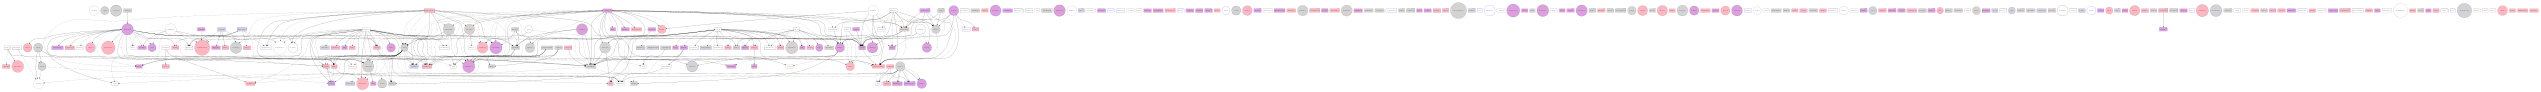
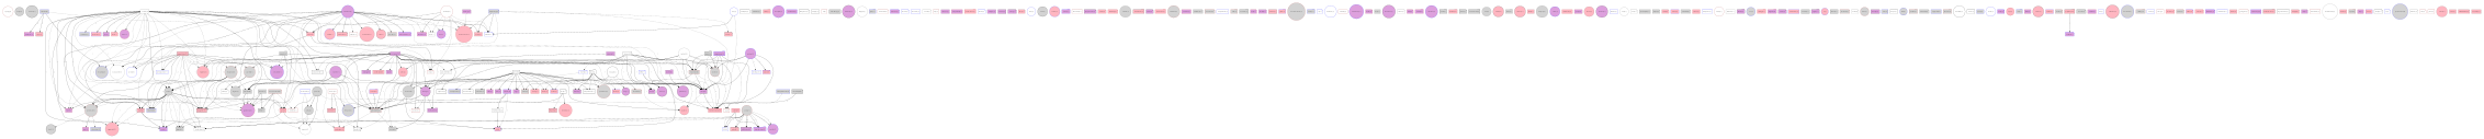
  digraph {
    fontname="Open Sans"
    node [color=brown fillcolor=lightgrey fontname="Open Sans" shape=box style=filled]
    edge [fontname="Open Sans" style=solid]
    n1 [fillcolor=white label="spring(2)" shape=circle]
    n2 [color=black label="map(2)" shape=circle]
    n3 [color=black label="decision(1)" shape=circle]
    n4 [color=black fillcolor=lightpink label="population(7)"]
    n5 [color=blue label="invading(1)" shape=circle]
    n6 [label="carried(1)" shape=circle]
    n7 [color=black fillcolor=plum label="today(3)" shape=circle]
    n8 [label="majority(3)" shape=circle]
    n9 [color=gray40 fillcolor=white label="massacred(1)" shape=circle]
    n10 [color=blue fillcolor=white label="arrival(1)" shape=circle]
    n11 [color=blue fillcolor=white label="anticipation(1)"]
    n12 [color=gray40 label="region(1)" shape=circle]
    n13 [color=blue label="remains(1)" shape=circle]
    n14 [color=black label="van(3)" shape=circle]
    n15 [fillcolor=plum label="turn(1)"]
    n16 [color=blue label="reached(1)"]
    n17 [label="province(3)" shape=circle]
    n18 [color=blue fillcolor=plum label="consisted(1)" shape=circle]
    n19 [color=gray40 label="percent(8)" shape=note]
    n20 [color=black fillcolor=lightpink label="slaughter(1)" shape=note]
    n21 [color=gray40 fillcolor=lightpink label="republic(4)" shape=circle]
    n22 [color=gray40 fillcolor=white label="order(1)" shape=note]
    n23 [label="genocide(10)" shape=folder]
    n24 [color=gray40 fillcolor=plum label="humanity(1)" shape=folder]
    n25 [fillcolor=white label="covers(1)" shape=note]
    n26 [color=gray40 label="crime(4)" shape=folder]
    n27 [fillcolor=plum label="guberniia(1)" shape=circle]
    n28 [color=gray40 label="began(2)" shape=note]
    n29 [color=black fillcolor=lightpink label="state(4)"]
    n30 [fillcolor=lightpink label="east(1)" shape=note]
    n31 [color=blue fillcolor=plum label="crisis(1)"]
    n32 [color=gray40 fillcolor=lightpink label="appeared(1)" shape=circle]
    n33 [color=gray40 fillcolor=white label="protection(2)"]
    n34 [color=black label="block(1)" shape=circle]
    n35 [fillcolor=plum label="eve(1)"]
    n36 [color=blue label="character(1)"]
    n37 [fillcolor=lightpink label="apologist(1)"]
    n38 [color=blue fillcolor=lightpink label="co(2)"]
    n39 [color=black fillcolor=white label="push(1)"]
    n40 [color=black fillcolor=white label="example(1)" shape=folder]
    n41 [color=gray40 label="freedom(1)"]
    n42 [color=gray40 fillcolor=lightpink label="show(1)" shape=folder]
    n43 [color=blue fillcolor=plum label="escaped(1)" shape=circle]
    n44 [color=blue label="volume(4)"]
    n45 [fillcolor=plum label="delegate(1)"]
    n46 [fillcolor=lightpink label="collaboration(2)" shape=circle]
    n47 [color=black fillcolor=lightpink label="chief(1)"]
    n48 [color=blue fillcolor=plum label="continued(1)"]
    n49 [color=black fillcolor=white label="benjamin(1)" shape=note]
    n50 [color=black fillcolor=white label="escape(2)" shape=circle]
    n51 [color=black fillcolor=plum label="exists(1)" shape=circle]
    n52 [color=black fillcolor=plum label="soul(1)" shape=note]
    n53 [color=black fillcolor=white label="refuge(1)"]
    n54 [fillcolor=white label="fo(4)" shape=folder]
    n55 [color=black label="petersburg(1)"]
    n56 [color=black fillcolor=plum label="wardrop(1)" shape=circle]
    n57 [color=gray40 fillcolor=white label="length(1)" shape=circle]
    n58 [color=black label="cambridge(3)" shape=note]
    n59 [fillcolor=white label="pp(2)" shape=note]
    n60 [color=black fillcolor=white label="ohanus(2)"]
    n61 [color=blue fillcolor=white label="closed(2)" shape=note]
    n62 [color=gray40 fillcolor=white label="proceeded(2)"]
    n63 [label="work(3)" shape=circle]
    n64 [label="mountain(3)"]
    n65 [color=black fillcolor=plum label="serve(4)" shape=note]
    n66 [fillcolor=lightpink label="extermination(3)"]
    n67 [color=black fillcolor=plum label="plateau(1)" shape=circle]
    n68 [color=gray40 fillcolor=lightpink label="wave(1)" shape=circle]
    n69 [color=blue fillcolor=white label="increased(1)" shape=folder]
    n70 [color=black label="area(2)" shape=circle]
    n71 [color=gray40 fillcolor=white label="square(1)" shape=circle]
    n72 [color=blue label="paw(1)" shape=folder]
    n73 [fillcolor=white label="homeland(1)" shape=note]
    n74 [color=blue fillcolor=plum label="horizon(1)" shape=note]
    n75 [color=blue fillcolor=white label="found(1)" shape=note]
    n76 [color=blue fillcolor=white label="caucasia(1)"]
    n77 [color=black fillcolor=white label="army(6)"]
    n78 [color=black fillcolor=white label="response(1)" shape=note]
    n79 [color=blue label="participated(1)" shape=folder]
    n80 [color=gray40 label="account(4)" shape=circle]
    n81 [fillcolor=lightpink label="victory(1)" shape=folder]
    n82 [color=black fillcolor=white label="cooperation(1)" shape=folder]
    n83 [color=black fillcolor=white label="witnessed(1)"]
    n84 [color=black label="member(1)" shape=folder]
    n85 [fillcolor=plum label="title(1)"]
    n86 [color=black fillcolor=plum label="eye(1)"]
    n87 [color=blue fillcolor=plum label="officer(4)"]
    n88 [label="came(1)" shape=folder]
    n89 [color=gray40 fillcolor=plum label="flag(1)" shape=note]
    n90 [color=gray40 fillcolor=lightpink label="enter(1)" shape=note]
    n91 [color=black fillcolor=plum label="blood(1)" shape=note]
    n92 [color=blue fillcolor=lightpink label="make(1)"]
    n93 [label="president(1)" shape=circle]
    n94 [color=gray40 fillcolor=white label="eyewitness(2)" shape=folder]
    n95 [color=gray40 fillcolor=white label="morale(1)" shape=note]
    n96 [fillcolor=white label="fop(1)" shape=folder]
    n97 [color=gray40 fillcolor=plum label="reform(1)"]
    n98 [fillcolor=plum label="completed(1)"]
    n99 [fillcolor=lightpink label="conference(1)" shape=folder]
    n100 [color=blue fillcolor=white label="drivel(1)" shape=note]
    n101 [color=gray40 fillcolor=plum label="subject(1)"]
    n102 [color=black fillcolor=plum label="article(1)"]
    n103 [color=black fillcolor=plum label="enemy(1)" shape=note]
    n104 [color=gray40 fillcolor=lightpink label="sera(1)" shape=note]
    n105 [color=blue fillcolor=white label="york(1)" shape=circle]
    n106 [color=black label="north(1)" shape=circle]
    n107 [color=blue fillcolor=lightpink label="crown(1)" shape=circle]
    n108 [color=blue fillcolor=plum label="serves(1)" shape=folder]
    n109 [color=blue label="beginning(2)" shape=note]
    n110 [color=black fillcolor=lightpink label="assist(1)" shape=note]
    n111 [color=gray40 fillcolor=lightpink label="refuse(1)"]
    n112 [color=blue fillcolor=white label="degree(1)" shape=note]
    n113 [fillcolor=white label="dominate(1)" shape=folder]
    n114 [color=black fillcolor=plum label="preparation(1)" shape=note]
+   n115 [color=gray40 fillcolor=lightpink label="sultan(1)" shape=note]
    n116 [fillcolor=lightpink label="berkeley(1)" shape=note]
    n117 [color=black fillcolor=white label="czar(2)" shape=folder]
    n118 [color=blue fillcolor=lightpink label="reach(1)"]
    n119 [color=black fillcolor=plum label="day(1)" shape=circle]
    n120 [label="returned(1)" shape=note]
    n121 [color=gray40 label="guerilla(1)" shape=circle]
    n122 [color=black fillcolor=lightpink label="civilization(1)" shape=folder]
    n123 [color=black fillcolor=plum label="drive(1)" shape=note]
    n124 [fillcolor=lightpink label="holocaust(1)" shape=folder]
    n125 [color=gray40 fillcolor=plum label="armenia(10)"]
    n126 [color=gray40 fillcolor=plum label="pay(1)" shape=note]
    n127 [color=gray40 fillcolor=plum label="analogy(1)" shape=note]
    n128 [color=gray40 fillcolor=lightpink label="borderland(1)"]
    n129 [color=black fillcolor=white label="comprised(1)"]
    n130 [color=gray40 fillcolor=lightpink label="revolt(2)" shape=note]
    n131 [color=gray40 fillcolor=lightpink label="gives(2)" shape=circle]
    n132 [fillcolor=white label="city(2)" shape=note]
    n133 [color=black label="press(3)" shape=circle]
    n134 [fillcolor=white label="addition(1)" shape=folder]
    n135 [label="istanbul(1)" shape=circle]
    n136 [fillcolor=plum label="invasion(1)"]
    n137 [color=gray40 label="evidence(1)" shape=note]
    n138 [label="caucasus(1)" shape=note]
    n139 [color=blue fillcolor=white label="compliment(1)"]
    n140 [label="babi(1)" shape=folder]
    n141 [color=gray40 fillcolor=plum label="history(2)" shape=note]
    n142 [color=black label="murder(1)" shape=folder]
    n143 [fillcolor=plum label="katl(1)" shape=note]
    n144 [color=gray40 fillcolor=plum label="rachel(1)" shape=note]
    n145 [color=black fillcolor=lightpink label="center(1)"]
    n146 [color=blue fillcolor=lightpink label="yoke(1)" shape=folder]
    n147 [label="commissioner(1)" shape=circle]
    n148 [color=blue label="tartar(1)" shape=folder]
    n149 [fillcolor=white label="anatolia(2)" shape=circle]
    n150 [color=gray40 fillcolor=white label="way(1)"]
    n151 [fillcolor=plum label="position(1)" shape=note]
    n152 [color=blue fillcolor=plum label="hurt(1)" shape=circle]
    n153 [color=blue fillcolor=white label="re(1)" shape=note]
    n154 [color=blue fillcolor=white label="became(1)" shape=circle]
    n155 [fillcolor=white label="franklin(1)"]
    n156 [color=blue fillcolor=plum label="revisionist(1)" shape=circle]
    n157 [fillcolor=plum label="harb(1)" shape=note]
    n158 [color=gray40 label="bva(1)"]
    n159 [color=black fillcolor=plum label="lousanne(1)" shape=circle]
    n160 [color=gray40 fillcolor=white label="shore(1)" shape=note]
    n161 [fillcolor=plum label="fled(1)" shape=note]
    n162 [fillcolor=plum label="review(2)" shape=folder]
    n163 [color=blue fillcolor=plum label="creation(1)" shape=circle]
    n164 [color=black label="relief(1)" shape=folder]
    n165 [color=gray40 fillcolor=lightpink label="border(2)" shape=folder]
    n166 [color=black label="dunn(1)" shape=note]
    n167 [color=black label="constituted(1)" shape=folder]
    n168 [color=gray40 label="uezd(1)" shape=circle]
    n169 [color=black fillcolor=lightpink label="robert(0)" shape=circle]
    n170 [color=gray40 label="exist(1)" shape=folder]
    n171 [color=black fillcolor=lightpink label="census(1)" shape=circle]
    n172 [color=blue fillcolor=plum label="ottoman(2)" shape=circle]
    n173 [color=blue fillcolor=lightpink label="supply(1)" shape=circle]
    n174 [color=black fillcolor=lightpink label="treachery(1)" shape=note]
    n175 [fillcolor=white label="regard(1)"]
    n176 [color=gray40 fillcolor=lightpink label="culminated(1)" shape=circle]
    n177 [color=black fillcolor=lightpink label="hope(1)" shape=circle]
    n178 [label="success(1)"]
    n179 [color=blue fillcolor=plum label="participation(1)" shape=note]
    n180 [color=gray40 fillcolor=lightpink label="faith(1)"]
    n181 [color=gray40 label="majesty(1)" shape=circle]
    n182 [color=blue fillcolor=plum label="avetis(1)" shape=circle]
    n183 [fillcolor=lightpink label="rawlinson(1)"]
    n184 [fillcolor=plum label="group(1)"]
    n185 [color=gray40 fillcolor=lightpink label="peace(1)" shape=circle]
    n186 [label="transcaucasia(3)" shape=note]
    n187 [color=gray40 label="lived(1)"]
    n188 [color=black fillcolor=plum label="leonard(1)" shape=circle]
    n189 [color=blue fillcolor=plum label="appressian(1)" shape=folder]
    n190 [color=blue fillcolor=white label="batum(1)"]
    n191 [color=gray40 fillcolor=white label="turk(1)" shape=circle]
    n192 [color=gray40 fillcolor=white label="time(1)" shape=note]
    n193 [color=blue label="independence(4)"]
    n194 [color=gray40 label="sardarapat(1)"]
    n195 [color=gray40 label="expel(1)" shape=note]
    n196 [color=gray40 fillcolor=white label="muslim(3)" shape=folder]
    n197 [fillcolor=plum label="flood(1)" shape=circle]
    n198 [color=blue label="crowded(1)"]
    n199 [color=blue fillcolor=lightpink label="maintain(1)"]
    n200 [color=black fillcolor=plum label="self(2)"]
    n201 [fillcolor=lightpink label="take(1)" shape=note]
    n202 [color=gray40 fillcolor=lightpink label="cited(1)" shape=note]
    n203 [color=blue fillcolor=lightpink label="ararat(1)"]
    n204 [color=gray40 label="stanford(2)" shape=note]
    n205 [fillcolor=lightpink label="stone(1)"]
    n206 [color=blue fillcolor=white label="bosporus(1)" shape=folder]
    n207 [fillcolor=white label="odasi(1)" shape=circle]
    n208 [color=gray40 fillcolor=white label="address(1)"]
    n209 [color=black fillcolor=plum label="detail(1)" shape=folder]
    n210 [color=blue label="mus(1)" shape=circle]
    n211 [fillcolor=lightpink label="change(1)" shape=folder]
    n212 [fillcolor=plum label="english(5)" shape=folder]
    n213 [color=black fillcolor=plum label="erivan(1)" shape=note]
    n214 [color=blue fillcolor=lightpink label="resistance(1)"]
    n215 [color=black label="hatred(1)"]
    n216 [color=gray40 label="erevan(1)"]
    n217 [color=black fillcolor=plum label="legion(1)" shape=folder]
    n218 [color=black fillcolor=plum label="moslem(1)" shape=circle]
    n219 [color=blue fillcolor=lightpink label="sir(1)" shape=circle]
    n220 [color=black label="sahak(1)"]
    n221 [color=blue fillcolor=plum label="serdar(2)" shape=circle]
    n222 [color=blue fillcolor=white label="midway(1)"]
    n223 [color=blue fillcolor=lightpink label="zuma(1)" shape=note]
    n224 [label="russia(1)" shape=circle]
    n225 [color=black fillcolor=plum label="fulfillment(1)" shape=note]
    n226 [color=black fillcolor=lightpink label="looked(1)" shape=note]
    n227 [color=blue fillcolor=plum label="resurrection(1)" shape=folder]
    n228 [color=blue fillcolor=plum label="justify(1)" shape=circle]
    n229 [color=blue fillcolor=white label="life(1)" shape=folder]
    n230 [label="bortnick(1)" shape=note]
    n231 [color=gray40 fillcolor=white label="road(4)" shape=note]
    n232 [color=black fillcolor=white label="lord(1)" shape=note]
    n233 [color=black fillcolor=lightpink label="report(2)"]
    n234 [fillcolor=lightpink label="interview(1)" shape=circle]
    n235 [label="dust(1)" shape=circle]
    n236 [color=black fillcolor=plum label="europe(1)"]
    n237 [color=blue label="rear(1)"]
    n238 [color=black fillcolor=white label="bayur(1)" shape=folder]
    n239 [color=gray40 label="jewish(2)" shape=folder]
    n240 [color=blue label="fall(2)" shape=circle]
    n241 [label="ereven(1)" shape=folder]
    n242 [color=gray40 label="knocked(1)" shape=note]
    n243 [color=blue label="magazine(2)"]
    n244 [label="source(3)" shape=folder]
    n245 [color=black fillcolor=white label="flooded(1)" shape=circle]
    n246 [color=black fillcolor=white label="christ(1)" shape=folder]
    n247 [color=blue label="paris(1)"]
    n248 [color=blue fillcolor=white label="evrak(1)" shape=circle]
    n249 [color=blue fillcolor=plum label="uucp(1)" shape=note]
    n250 [fillcolor=lightpink label="apr(1)" shape=circle]
    n251 [color=blue label="rise(1)" shape=folder]
    n252 [fillcolor=plum label="lake(1)"]
    n253 [color=black fillcolor=lightpink label="means(1)" shape=circle]
    n254 [color=blue fillcolor=lightpink label="strike(1)"]
    n255 [color=gray40 fillcolor=white label="turkish(1)" shape=circle]
    n256 [label="truth(1)" shape=note]
    n257 [color=blue fillcolor=white label="war(2)" shape=circle]
    n258 [color=black fillcolor=lightpink label="prophecy(2)" shape=folder]
    n259 [color=blue fillcolor=plum label="forgery(1)" shape=note]
    n260 [color=black label="ofranko(1)" shape=note]
    n261 [fillcolor=plum label="meade(1)"]
    n262 [color=black label="argic(2)" shape=folder]
    n263 [color=blue fillcolor=white label="vol(1)"]
    n264 [color=black fillcolor=lightpink label="california(1)" shape=circle]
    n265 [color=blue label="muratoff(1)" shape=circle]
    n266 [fillcolor=lightpink label="turkey(5)"]
    n267 [label="artillery(1)" shape=folder]
    n268 [color=blue fillcolor=white label="racist(2)"]
    n269 [fillcolor=white label="story(1)" shape=folder]
    n270 [fillcolor=lightpink label="bureau(1)" shape=note]
    n271 [label="oliver(1)" shape=note]
    n272 [fillcolor=white label="hamaza(2)"]
    n273 [color=black fillcolor=lightpink label="writes(1)"]
    n274 [color=blue fillcolor=lightpink label="sabis(1)" shape=note]
    n275 [fillcolor=lightpink label="course(1)" shape=note]
    n276 [color=blue fillcolor=plum label="kimbark(1)" shape=note]
    n277 [color=blue fillcolor=white label="revolution(1)" shape=folder]
    n278 [color=blue fillcolor=lightpink label="curzon(2)" shape=folder]
    n279 [color=gray40 fillcolor=lightpink label="shaw(2)"]
    n280 [fillcolor=white label="georgian(1)" shape=note]
    n281 [color=blue fillcolor=plum label="university(3)"]
    n282 [color=black fillcolor=lightpink label="hahralaram(1)" shape=folder]
    n283 [color=black fillcolor=white label="organization(1)" shape=folder]
    n284 [color=gray40 fillcolor=lightpink label="village(2)" shape=note]
    n285 [color=gray40 fillcolor=plum label="rest(1)" shape=note]
    n286 [fillcolor=white label="november(1)" shape=folder]
    n287 [color=gray40 fillcolor=white label="mazbatalari(1)" shape=circle]
    n288 [color=gray40 fillcolor=plum label="empire(5)"]
    n289 [color=gray40 fillcolor=lightpink label="bitlis(1)"]
    n290 [label="april(2)" shape=folder]
    n291 [fillcolor=plum label="lies(1)"]
    n292 [color=blue fillcolor=lightpink label="care(1)"]
    n293 [color=gray40 fillcolor=plum label="world(3)" shape=folder]
    n294 [color=blue fillcolor=white label="tiflis(1)" shape=note]
    n295 [color=black fillcolor=white label="vilayet(1)" shape=note]
    n296 [color=blue fillcolor=white label="st(1)" shape=note]
    n297 [color=blue label="government(4)" shape=circle]
    n298 [color=gray40 fillcolor=white label="blame(1)" shape=note]
    n299 [fillcolor=white label="see(1)" shape=note]
    n300 [fillcolor=white label="june(1)" shape=folder]
    n301 [color=gray40 fillcolor=lightpink label="czarist(1)" shape=circle]
    n302 [color=gray40 fillcolor=lightpink label="arun(1)"]
    n303 [color=gray40 fillcolor=lightpink label="akhalkalaki(1)" shape=note]
    n304 [color=gray40 fillcolor=lightpink label="minister(1)"]
    n4 -> n5 [label=1 style=dashed]
    n4 -> n6 [label=2 style=dashed]
    n4 -> n7 [label=1]
    n4 -> n8 [label=2 style=dashed]
    n4 -> n9 [label=1 style=dashed]
    n4 -> n10 [label=1]
    n4 -> n11 [label=1]
    n4 -> n12 [label=1 style=dashed]
    n4 -> n13 [label=1]
    n4 -> n14 [label=2 style=dashed]
    n4 -> n14 [label=2 style=dashed]
    n4 -> n15 [label=1 style=dashed]
    n4 -> n16 [label=2]
    n4 -> n17 [label=1]
    n4 -> n18 [label=2]
    n4 -> n19 [label=3 style=dashed]
    n4 -> n20 [label=2]
    n4 -> n21 [label=2 style=dashed]
    n6 -> n20 [label=1]
    n6 -> n22 [label=1]
    n7 -> n13 [label=1]
    n7 -> n23 [label=1 style=dashed]
    n7 -> n24 [label=1 style=dashed]
    n7 -> n25 [label=1 style=dashed]
    n7 -> n26 [label=1]
    n8 -> n14 [label=1 style=dashed]
    n8 -> n14 [label=1]
    n8 -> n16 [label=1]
    n8 -> n19 [label=1 style=dashed]
    n8 -> n20 [label=1 style=dashed]
    n8 -> n27 [label=1 style=dashed]
    n8 -> n27 [label=1 style=dashed]
    n14 -> n15 [label=1]
    n14 -> n16 [label=2 style=dashed]
    n14 -> n16 [label=2 style=dashed]
    n14 -> n17 [label=1]
    n14 -> n17 [label=1]
    n14 -> n20 [label=2]
    n14 -> n20 [label=2 style=dashed]
    n14 -> n28 [label=1 style=dashed]
    n14 -> n28 [label=1 style=dashed]
    n14 -> n29 [label=2]
    n14 -> n29 [label=2 style=dashed]
    n14 -> n30 [label=1]
    n14 -> n30 [label=1]
    n14 -> n31 [label=1]
    n14 -> n31 [label=1 style=dashed]
    n14 -> n32 [label=1 style=dashed]
    n14 -> n32 [label=1 style=dashed]
    n14 -> n33 [label=1 style=dashed]
    n14 -> n33 [label=1 style=dashed]
    n17 -> n34 [label=1 style=dashed]
    n17 -> n35 [label=1]
    n17 -> n36 [label=1 style=dashed]
    n19 -> n20 [label=1 style=dashed]
    n19 -> n27 [label=2]
    n19 -> n27 [label=2 style=dashed]
    n23 -> n26 [label=1 style=dashed]
    n23 -> n37 [label=1 style=dashed]
    n29 -> n31 [label=1]
    n29 -> n32 [label=1 style=dashed]
    n29 -> n33 [label=1]
    n30 -> n28 [label=1 style=dashed]
    n30 -> n31 [label=1 style=dashed]
    n30 -> n38 [label=1 style=dashed]
    n30 -> n39 [label=1 style=dashed]
    n44 -> n5 [label=1]
    n44 -> n45 [label=3]
    n44 -> n46 [label=1 style=dashed]
    n44 -> n47 [label=3]
    n50 -> n7 [label=1]
    n50 -> n51 [label=1 style=dashed]
    n50 -> n52 [label=1 style=dashed]
    n58 -> n59 [label=2]
    n60 -> n7 [label=1]
    n60 -> n51 [label=1]
    n60 -> n52 [label=1 style=dashed]
    n60 -> n61 [label=1 style=dashed]
    n60 -> n62 [label=1]
    n60 -> n63 [label=1]
    n60 -> n64 [label=1]
    n60 -> n65 [label=1]
    n60 -> n66 [label=1]
    n61 -> n7 [label=1 style=dashed]
    n61 -> n52 [label=1 style=dashed]
    n62 -> n7 [label=1]
    n63 -> n66 [label=2 style=dashed]
    n64 -> n65 [label=2]
    n64 -> n66 [label=2 style=dashed]
    n64 -> n67 [label=1]
    n65 -> n66 [label=2]
    n65 -> n68 [label=1 style=dashed]
    n69 -> n70 [label=1 style=dashed]
    n69 -> n71 [label=1 style=dashed]
    n70 -> n31 [label=1 style=dashed]
    n70 -> n71 [label=1 style=dashed]
    n77 -> n23 [label=2]
    n77 -> n28 [label=1]
    n77 -> n38 [label=1]
    n77 -> n65 [label=1]
    n77 -> n68 [label=1]
    n77 -> n78 [label=1]
    n77 -> n79 [label=1 style=dashed]
    n77 -> n80 [label=2]
    n77 -> n81 [label=1]
    n77 -> n82 [label=1]
    n77 -> n83 [label=1]
    n77 -> n84 [label=1 style=dashed]
    n77 -> n85 [label=1 style=dashed]
-   n81 -> n86 [label=1]
+   n77 -> n86 [label=1]
    n77 -> n87 [label=1 style=dashed]
    n77 -> n88 [label=1]
    n77 -> n89 [label=1]
    n77 -> n90 [label=1 style=dashed]
    n77 -> n91 [label=1 style=dashed]
    n77 -> n92 [label=1]
    n77 -> n93 [label=1]
    n80 -> n23 [label=3]
    n80 -> n38 [label=1]
    n87 -> n23 [label=2]
    n87 -> n38 [label=1 style=dashed]
    n87 -> n94 [label=1]
    n94 -> n38 [label=1]
    n109 -> n29 [label=1 style=dashed]
    n109 -> n46 [label=1 style=dashed]
    n109 -> n65 [label=1 style=dashed]
    n109 -> n110 [label=1 style=dashed]
    n109 -> n111 [label=1]
    n109 -> n112 [label=1]
    n117 -> n65 [label=1 style=dashed]
    n117 -> n68 [label=1 style=dashed]
    n117 -> n81 [label=1 style=dashed]
    n117 -> n82 [label=1 style=dashed]
    n117 -> n88 [label=1]
    n117 -> n89 [label=1 style=dashed]
    n117 -> n90 [label=1 style=dashed]
    n117 -> n91 [label=1]
    n117 -> n92 [label=1 style=dashed]
    n117 -> n93 [label=1 style=dashed]
    n117 -> n118 [label=1 style=dashed]
    n117 -> n119 [label=1]
    n117 -> n120 [label=1]
    n125 -> n6 [label=1]
    n125 -> n7 [label=1]
    n125 -> n8 [label=1 style=dashed]
    n125 -> n14 [label=1 style=dashed]
    n125 -> n14 [label=1 style=dashed]
    n125 -> n16 [label=1 style=dashed]
    n125 -> n18 [label=1 style=dashed]
    n125 -> n19 [label=2]
    n125 -> n20 [label=1]
    n125 -> n21 [label=1 style=dashed]
    n125 -> n23 [label=3]
    n125 -> n24 [label=1]
    n125 -> n25 [label=1]
    n125 -> n26 [label=2 style=dashed]
    n125 -> n52 [label=1 style=dashed]
    n125 -> n62 [label=1 style=dashed]
    n125 -> n63 [label=1 style=dashed]
    n125 -> n64 [label=2]
    n125 -> n65 [label=1]
    n125 -> n66 [label=2 style=dashed]
    n125 -> n67 [label=1]
    n125 -> n80 [label=2]
    n125 -> n126 [label=1 style=dashed]
    n125 -> n127 [label=1]
    n125 -> n128 [label=1]
    n125 -> n129 [label=1 style=dashed]
-   n125 -> n130 [label=1 style=dashed]
+   n130 -> n125 [label=1 style=dashed]
    n125 -> n131 [label=1]
    n125 -> n132 [label=1 style=dashed]
    n130 -> n20 [label=1]
    n130 -> n132 [label=1 style=dashed]
    n131 -> n23 [label=1]
    n133 -> n59 [label=1 style=dashed]
    n133 -> n70 [label=1]
    n133 -> n71 [label=1]
    n133 -> n134 [label=1]
    n141 -> n46 [label=1 style=dashed]
    n149 -> n30 [label=1 style=dashed]
    n149 -> n39 [label=1 style=dashed]
    n149 -> n46 [label=1 style=dashed]
    n149 -> n112 [label=1 style=dashed]
    n149 -> n130 [label=1]
    n149 -> n150 [label=1 style=dashed]
    n149 -> n151 [label=1]
    n149 -> n152 [label=1 style=dashed]
    n172 -> n9 [label=1]
    n172 -> n10 [label=1]
    n172 -> n11 [label=1 style=dashed]
    n172 -> n15 [label=1 style=dashed]
    n172 -> n17 [label=1]
    n172 -> n29 [label=2]
    n172 -> n30 [label=1 style=dashed]
    n172 -> n39 [label=1]
    n172 -> n65 [label=1 style=dashed]
    n172 -> n111 [label=1]
    n172 -> n112 [label=1]
    n172 -> n130 [label=1 style=dashed]
    n172 -> n150 [label=1 style=dashed]
    n172 -> n151 [label=1 style=dashed]
    n172 -> n152 [label=1 style=dashed]
    n172 -> n173 [label=1]
    n172 -> n174 [label=1]
    n172 -> n175 [label=1 style=dashed]
    n172 -> n176 [label=1]
    n172 -> n177 [label=1]
-   n178 -> n172 [label=1]
+   n172 -> n178 [label=1]
    n172 -> n179 [label=1]
    n186 -> n27 [label=1 style=dashed]
    n186 -> n27 [label=1]
    n186 -> n71 [label=1 style=dashed]
    n186 -> n134 [label=1 style=dashed]
    n186 -> n187 [label=1]
    n189 -> n63 [label=1]
    n189 -> n64 [label=1]
    n189 -> n65 [label=1]
    n189 -> n66 [label=1]
    n193 -> n59 [label=1 style=dashed]
    n196 -> n9 [label=1 style=dashed]
    n196 -> n10 [label=1 style=dashed]
    n196 -> n11 [label=1 style=dashed]
    n196 -> n14 [label=1 style=dashed]
    n196 -> n14 [label=1 style=dashed]
    n196 -> n15 [label=1]
    n196 -> n16 [label=1]
    n196 -> n17 [label=1 style=dashed]
    n196 -> n18 [label=1 style=dashed]
    n196 -> n19 [label=2]
    n196 -> n20 [label=1 style=dashed]
    n196 -> n21 [label=1 style=dashed]
    n196 -> n23 [label=2]
    n196 -> n28 [label=2 style=dashed]
    n196 -> n29 [label=3]
    n196 -> n30 [label=2]
    n196 -> n31 [label=2]
    n196 -> n32 [label=1]
    n196 -> n33 [label=1]
    n196 -> n37 [label=1 style=dashed]
    n196 -> n66 [label=1 style=dashed]
    n196 -> n129 [label=1]
    n196 -> n130 [label=1]
    n196 -> n132 [label=1]
    n196 -> n197 [label=2]
    n196 -> n198 [label=2 style=dashed]
    n196 -> n199 [label=1]
    n196 -> n200 [label=1]
    n196 -> n201 [label=1 style=dashed]
    n216 -> n17 [label=1 style=dashed]
    n216 -> n27 [label=1]
    n216 -> n27 [label=1 style=dashed]
    n216 -> n187 [label=1]
    n218 -> n12 [label=1]
    n218 -> n19 [label=1]
    n218 -> n23 [label=1]
    n218 -> n23 [label=1 style=dashed]
    n221 -> n63 [label=1]
    n221 -> n64 [label=1]
    n221 -> n65 [label=1]
    n221 -> n66 [label=1]
    n221 -> n222 [label=1 style=dashed]
    n221 -> n223 [label=1]
    n224 -> n33 [label=1 style=dashed]
    n224 -> n33 [label=1 style=dashed]
    n224 -> n225 [label=1]
    n224 -> n225 [label=1 style=dashed]
    n224 -> n226 [label=1]
    n224 -> n226 [label=1 style=dashed]
    n224 -> n227 [label=1]
    n224 -> n227 [label=1 style=dashed]
    n224 -> n228 [label=1 style=dashed]
    n224 -> n228 [label=1]
    n224 -> n229 [label=1]
    n224 -> n229 [label=1]
    n232 -> n23 [label=1]
    n232 -> n233 [label=1 style=dashed]
    n232 -> n234 [label=1]
    n239 -> n18 [label=1 style=dashed]
    n239 -> n19 [label=1]
    n239 -> n21 [label=1]
    n239 -> n23 [label=1 style=dashed]
    n239 -> n66 [label=1]
    n255 -> n23 [label=1]
    n255 -> n63 [label=1 style=dashed]
    n255 -> n64 [label=1]
    n255 -> n65 [label=1]
    n255 -> n66 [label=1]
    n255 -> n131 [label=1]
    n257 -> n65 [label=1 style=dashed]
    n257 -> n112 [label=1]
    n258 -> n259 [label=1]
    n262 -> n63 [label=1]
    n262 -> n64 [label=1]
    n262 -> n65 [label=1 style=dashed]
    n262 -> n66 [label=1 style=dashed]
    n266 -> n33 [label=1]
    n266 -> n227 [label=1]
    n266 -> n229 [label=1 style=dashed]
    n272 -> n23 [label=1 style=dashed]
    n272 -> n37 [label=1]
    n272 -> n273 [label=1]
    n278 -> n23 [label=1]
    n288 -> n65 [label=1 style=dashed]
    n288 -> n132 [label=1]
    n293 -> n65 [label=1]
    n294 -> n65 [label=1]
    n294 -> n68 [label=1 style=dashed]
  }
